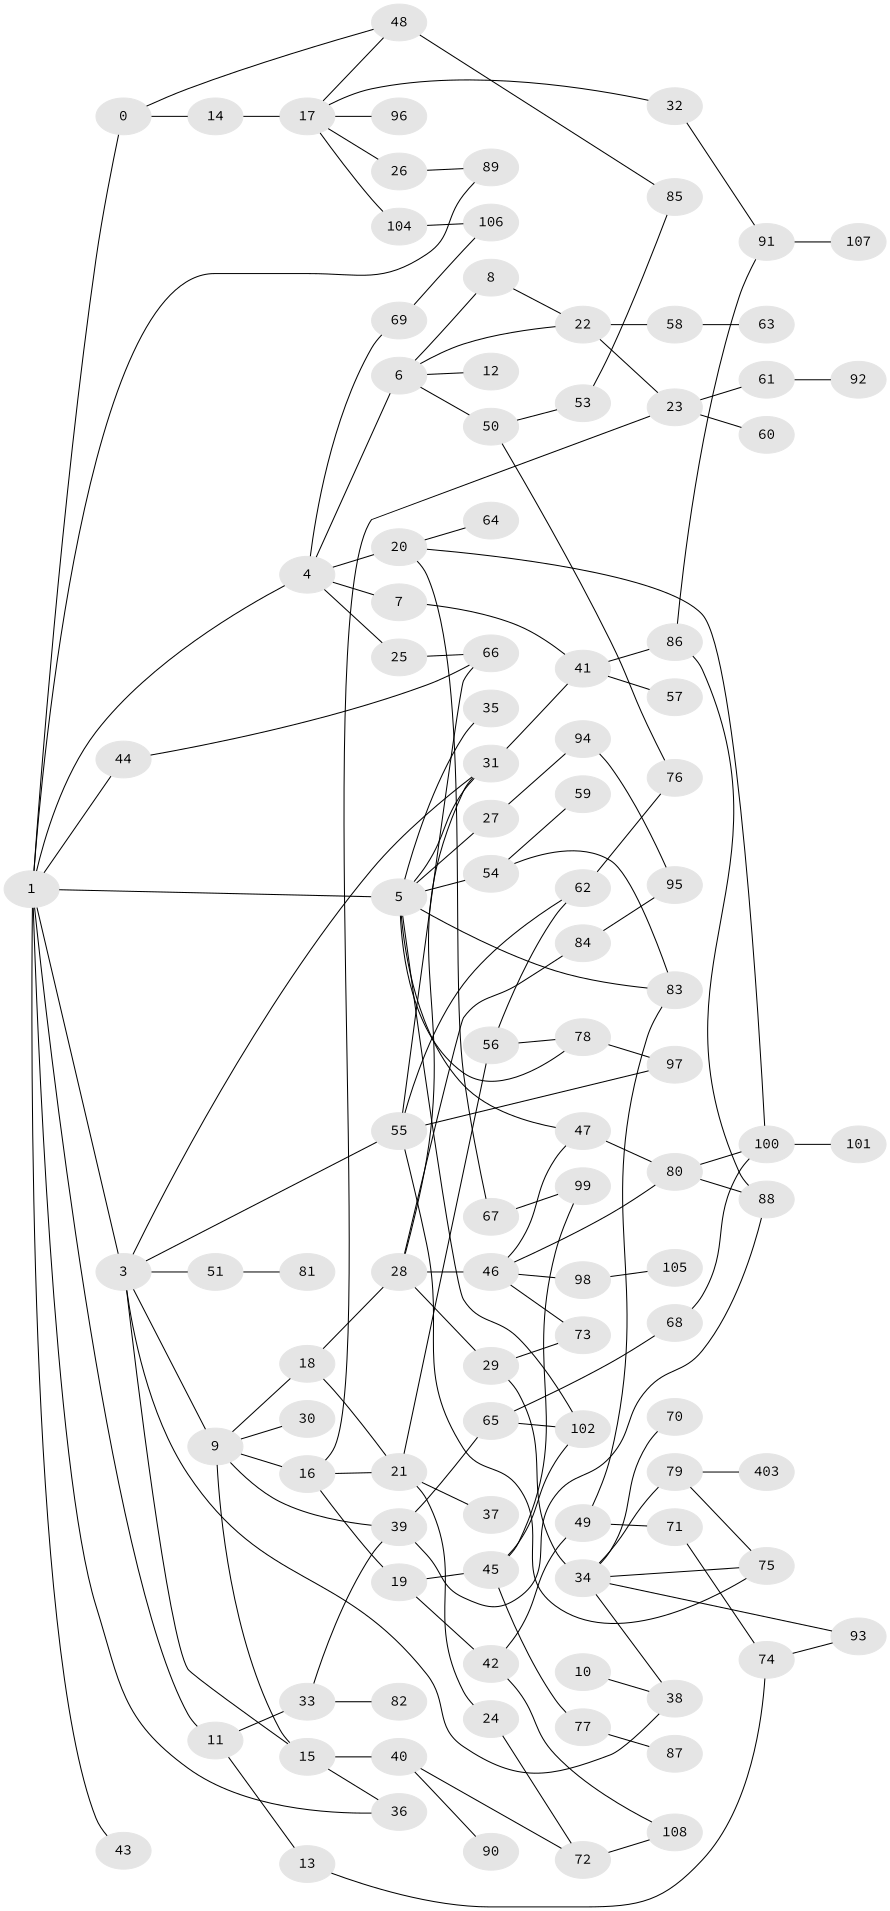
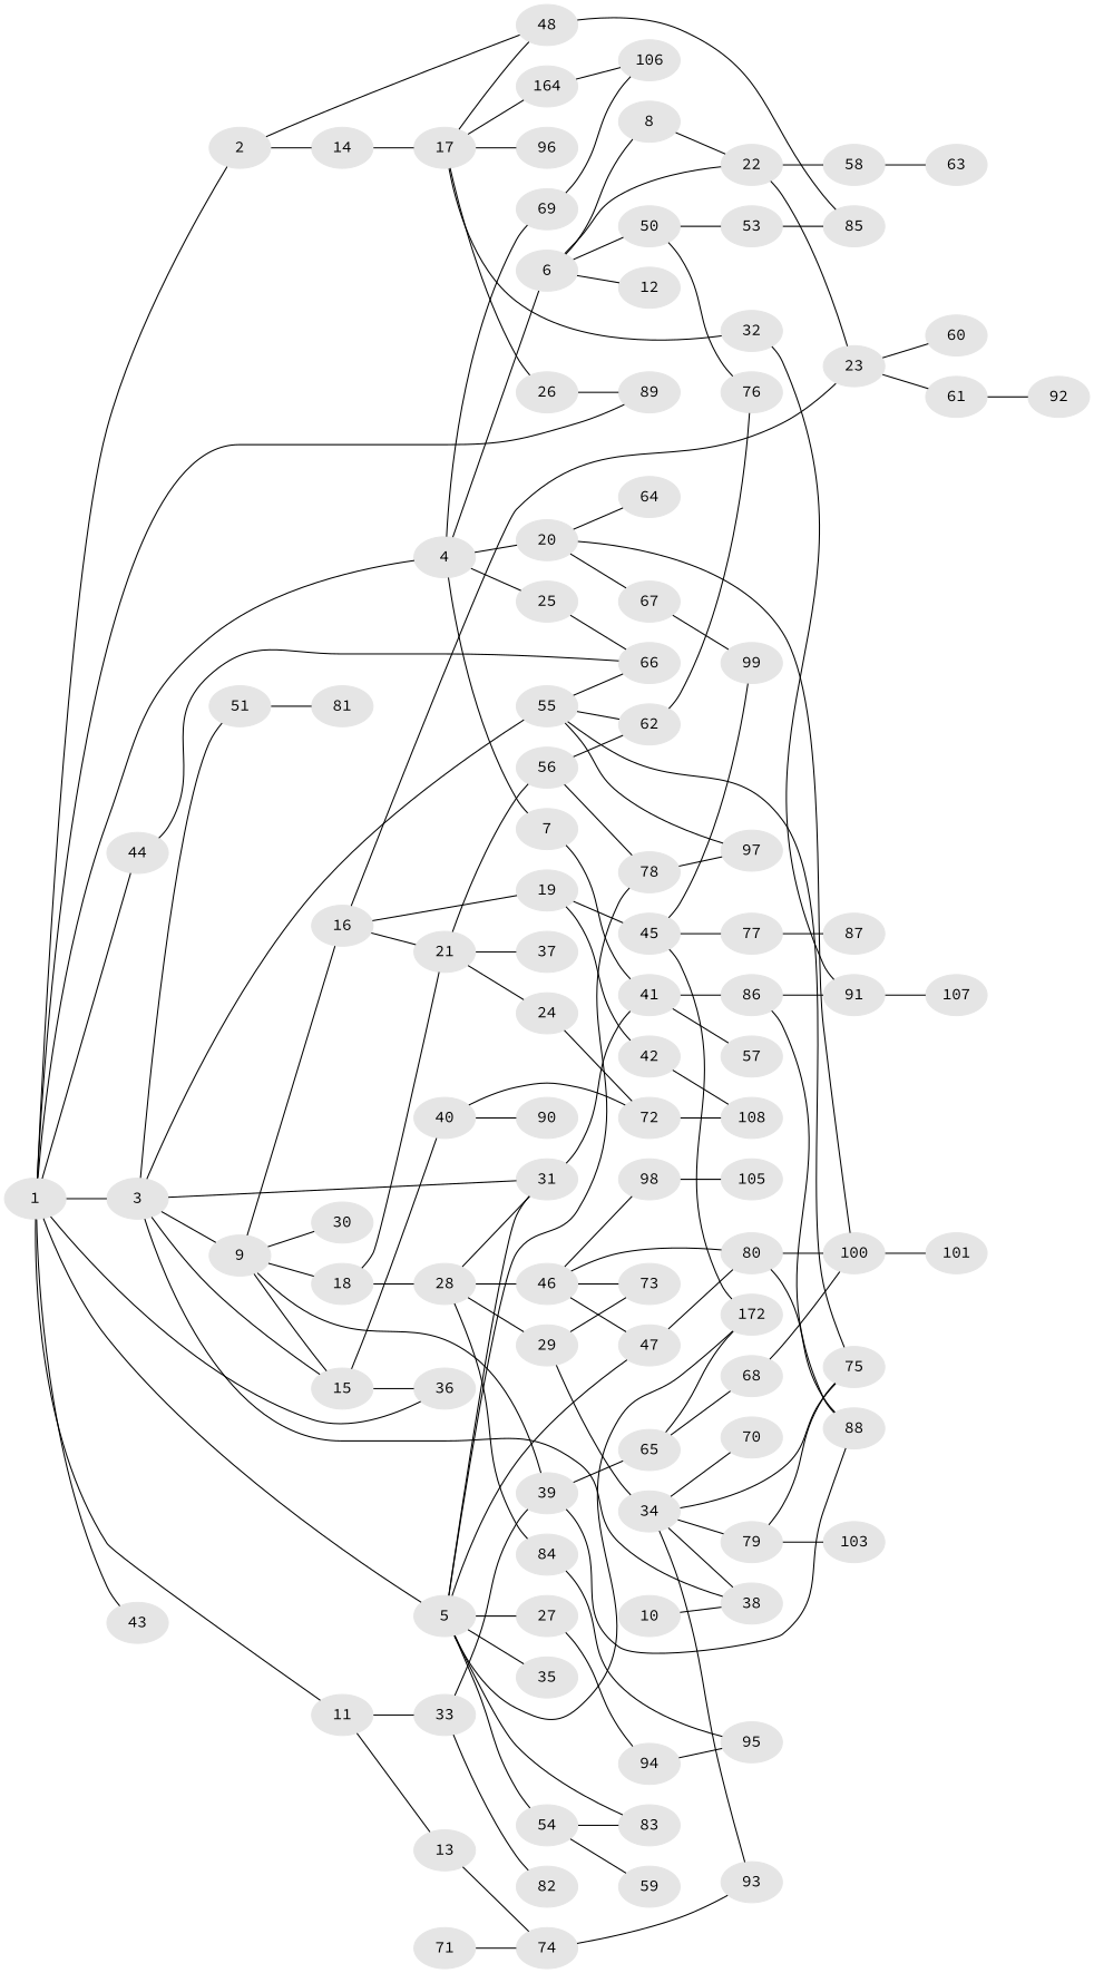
  graph {
    fontname="Source Code Pro"
    rankdir=LR
    node [color=gray90 fontname="Source Code Pro" style=filled]
    edge [fontname="Source Code Pro"]
    1
-   2 [label=0]
+   2
    3
    4
    5
    11
    36
    43
    44
    89
    14
    48
    9
    15
    31
    38
    51
    55
    6
    7
    20
    25
    69
    27
    35
    47
    54
    78
    83
-   102
+   102 [label=172]
    13
    33
    66
    17
    85
    16
    18
    30
    39
    10
    40
    41
    81
    75
    62
    97
    8
    12
    22
    50
    64
    67
    100
    106
    94
    80
    59
    23
    58
    53
    76
    57
    86
    19
    21
    28
    65
    88
    74
    82
    93
    26
    32
    96
-   104
+   104 [label=164]
    72
    90
    42
    45
    24
    37
    56
    60
    61
    91
    29
    46
    84
-   49
    108
    77
    99
    101
    63
    92
    95
    34
    73
    98
    70
    79
    107
-   103 [label=403]
+   103
    68
    71
    87
    105
    1 -- 2
    1 -- 3
    1 -- 4
    1 -- 5
    1 -- 11
    1 -- 36
    1 -- 43
    1 -- 44
    1 -- 89
    2 -- 14
    2 -- 48
    3 -- 9
    3 -- 15
    3 -- 31
    3 -- 38
    3 -- 51
    3 -- 55
    4 -- 6
    4 -- 7
    4 -- 20
    4 -- 25
    4 -- 69
    5 -- 31
    5 -- 27
    5 -- 35
    5 -- 47
    5 -- 54
    5 -- 78
    5 -- 83
    5 -- 102
    11 -- 13
    11 -- 33
    44 -- 66
    14 -- 17
    48 -- 85
    9 -- 15
    9 -- 16
    9 -- 18
    9 -- 30
    9 -- 39
    15 -- 36
    15 -- 40
    31 -- 41
    51 -- 81
    55 -- 66
    55 -- 75
    55 -- 62
    55 -- 97
    6 -- 8
    6 -- 12
    6 -- 22
    6 -- 50
    7 -- 41
    20 -- 64
    20 -- 67
    20 -- 100
    25 -- 66
    69 -- 106
    27 -- 94
    47 -- 80
    54 -- 83
    54 -- 59
    78 -- 97
    13 -- 74
    33 -- 39
    33 -- 82
    17 -- 48
    17 -- 26
    17 -- 32
    17 -- 96
    17 -- 104
    16 -- 23
    16 -- 19
    16 -- 21
    18 -- 21
    18 -- 28
    39 -- 65
    39 -- 88
    10 -- 38
    40 -- 72
    40 -- 90
    41 -- 57
    41 -- 86
    62 -- 76
    8 -- 22
    22 -- 23
    22 -- 58
    50 -- 53
    50 -- 76
    67 -- 99
    100 -- 101
    94 -- 95
    80 -- 100
    80 -- 88
    23 -- 60
    23 -- 61
    58 -- 63
    53 -- 85
    86 -- 88
    86 -- 91
    19 -- 42
    19 -- 45
    21 -- 24
    21 -- 37
    21 -- 56
    28 -- 31
    28 -- 29
    28 -- 46
    28 -- 84
    65 -- 102
    65 -- 68
    74 -- 93
    26 -- 89
    32 -- 91
    104 -- 106
    72 -- 108
-   42 -- 49
    42 -- 108
    45 -- 102
    45 -- 77
    45 -- 99
    24 -- 72
    56 -- 78
    56 -- 62
    61 -- 92
    91 -- 107
    29 -- 34
    29 -- 73
    46 -- 47
    46 -- 80
    46 -- 73
    46 -- 98
    84 -- 95
-   49 -- 83
-   49 -- 71
    77 -- 87
    34 -- 38
    34 -- 75
    34 -- 93
    34 -- 70
    34 -- 79
    98 -- 105
    79 -- 75
    79 -- 103
    68 -- 100
    71 -- 74
  }
